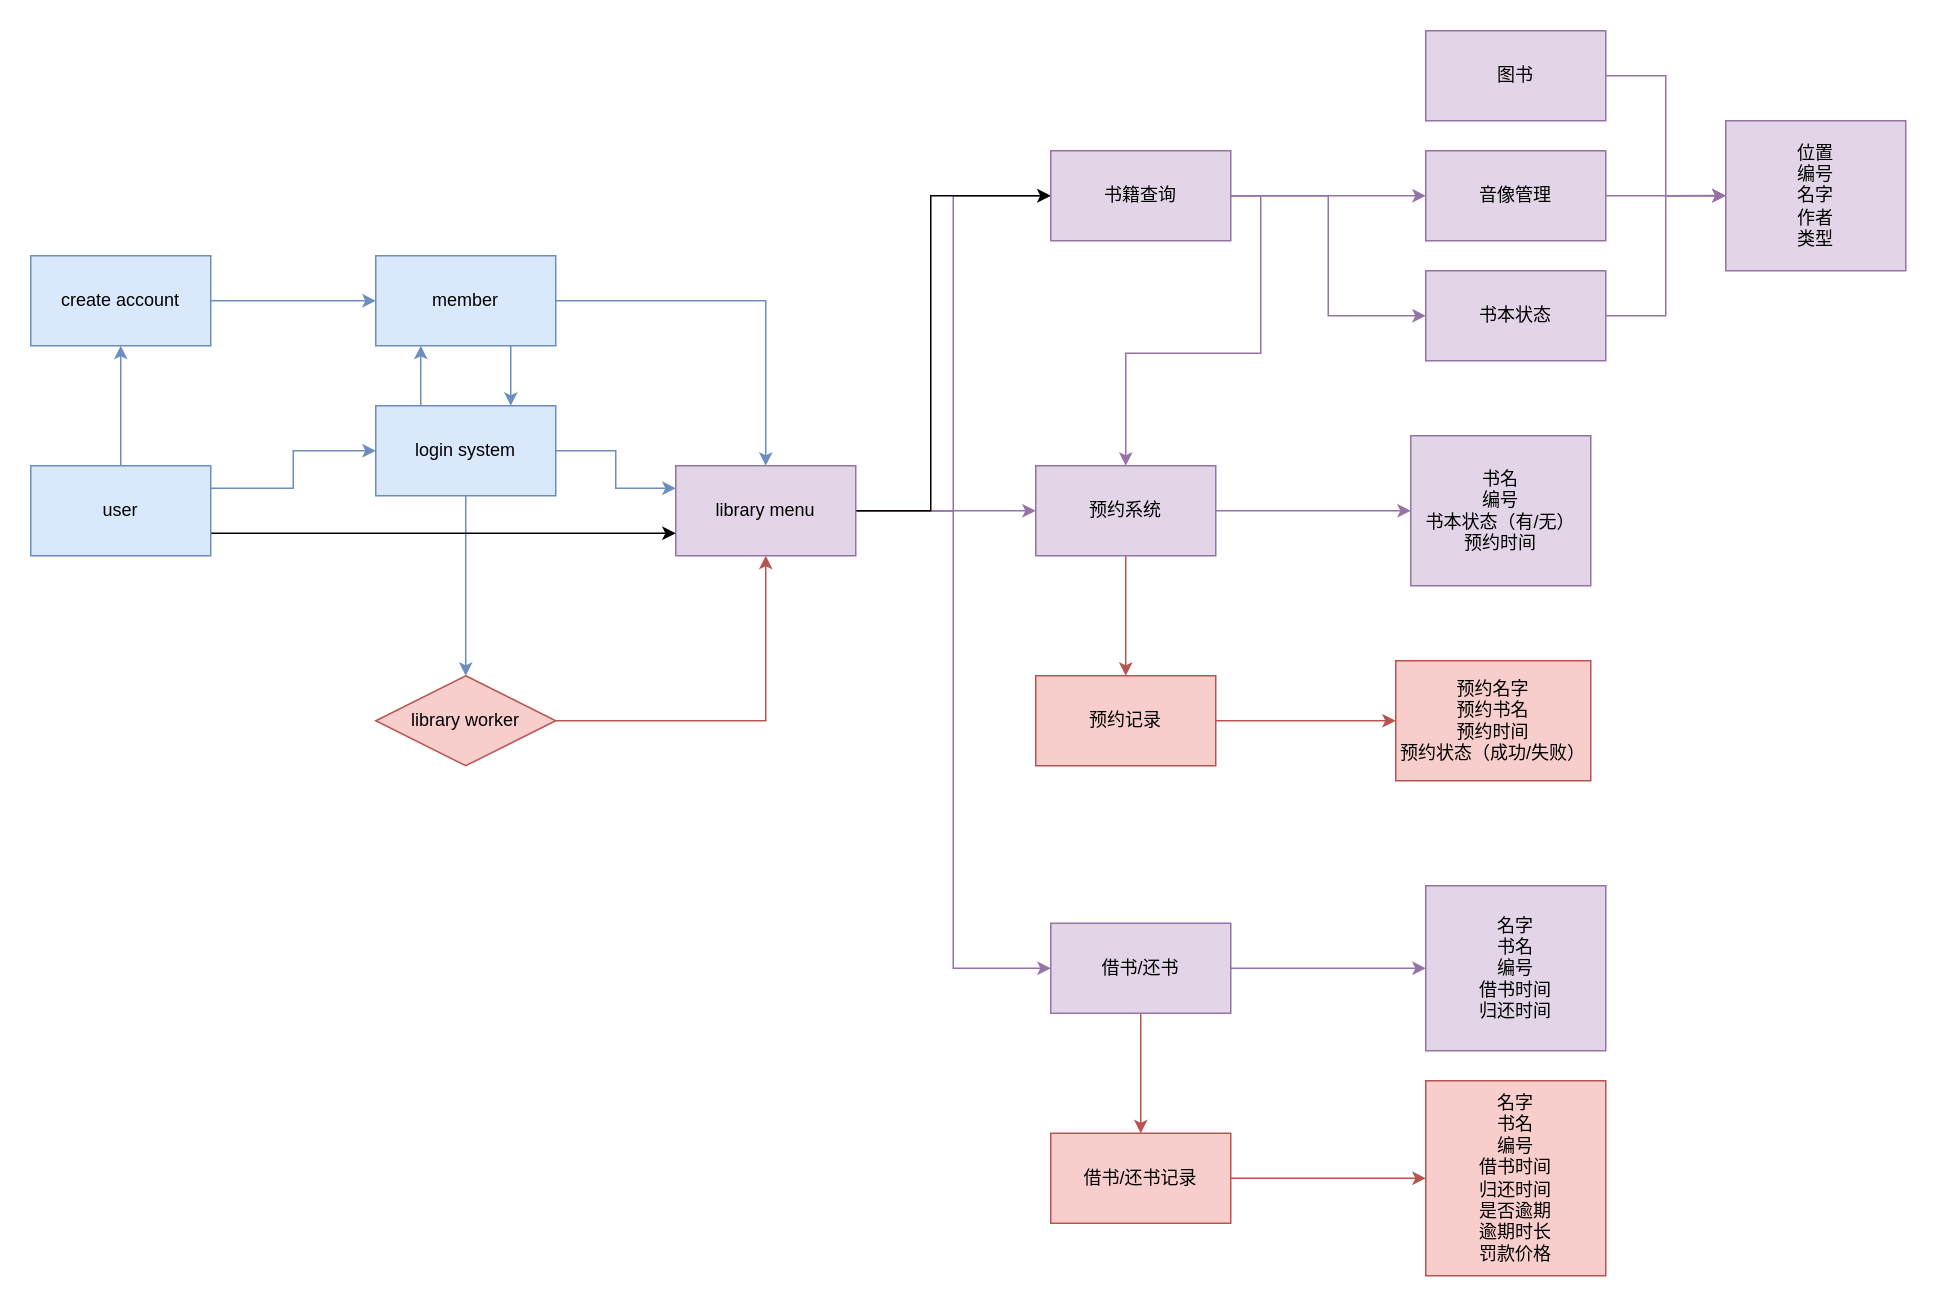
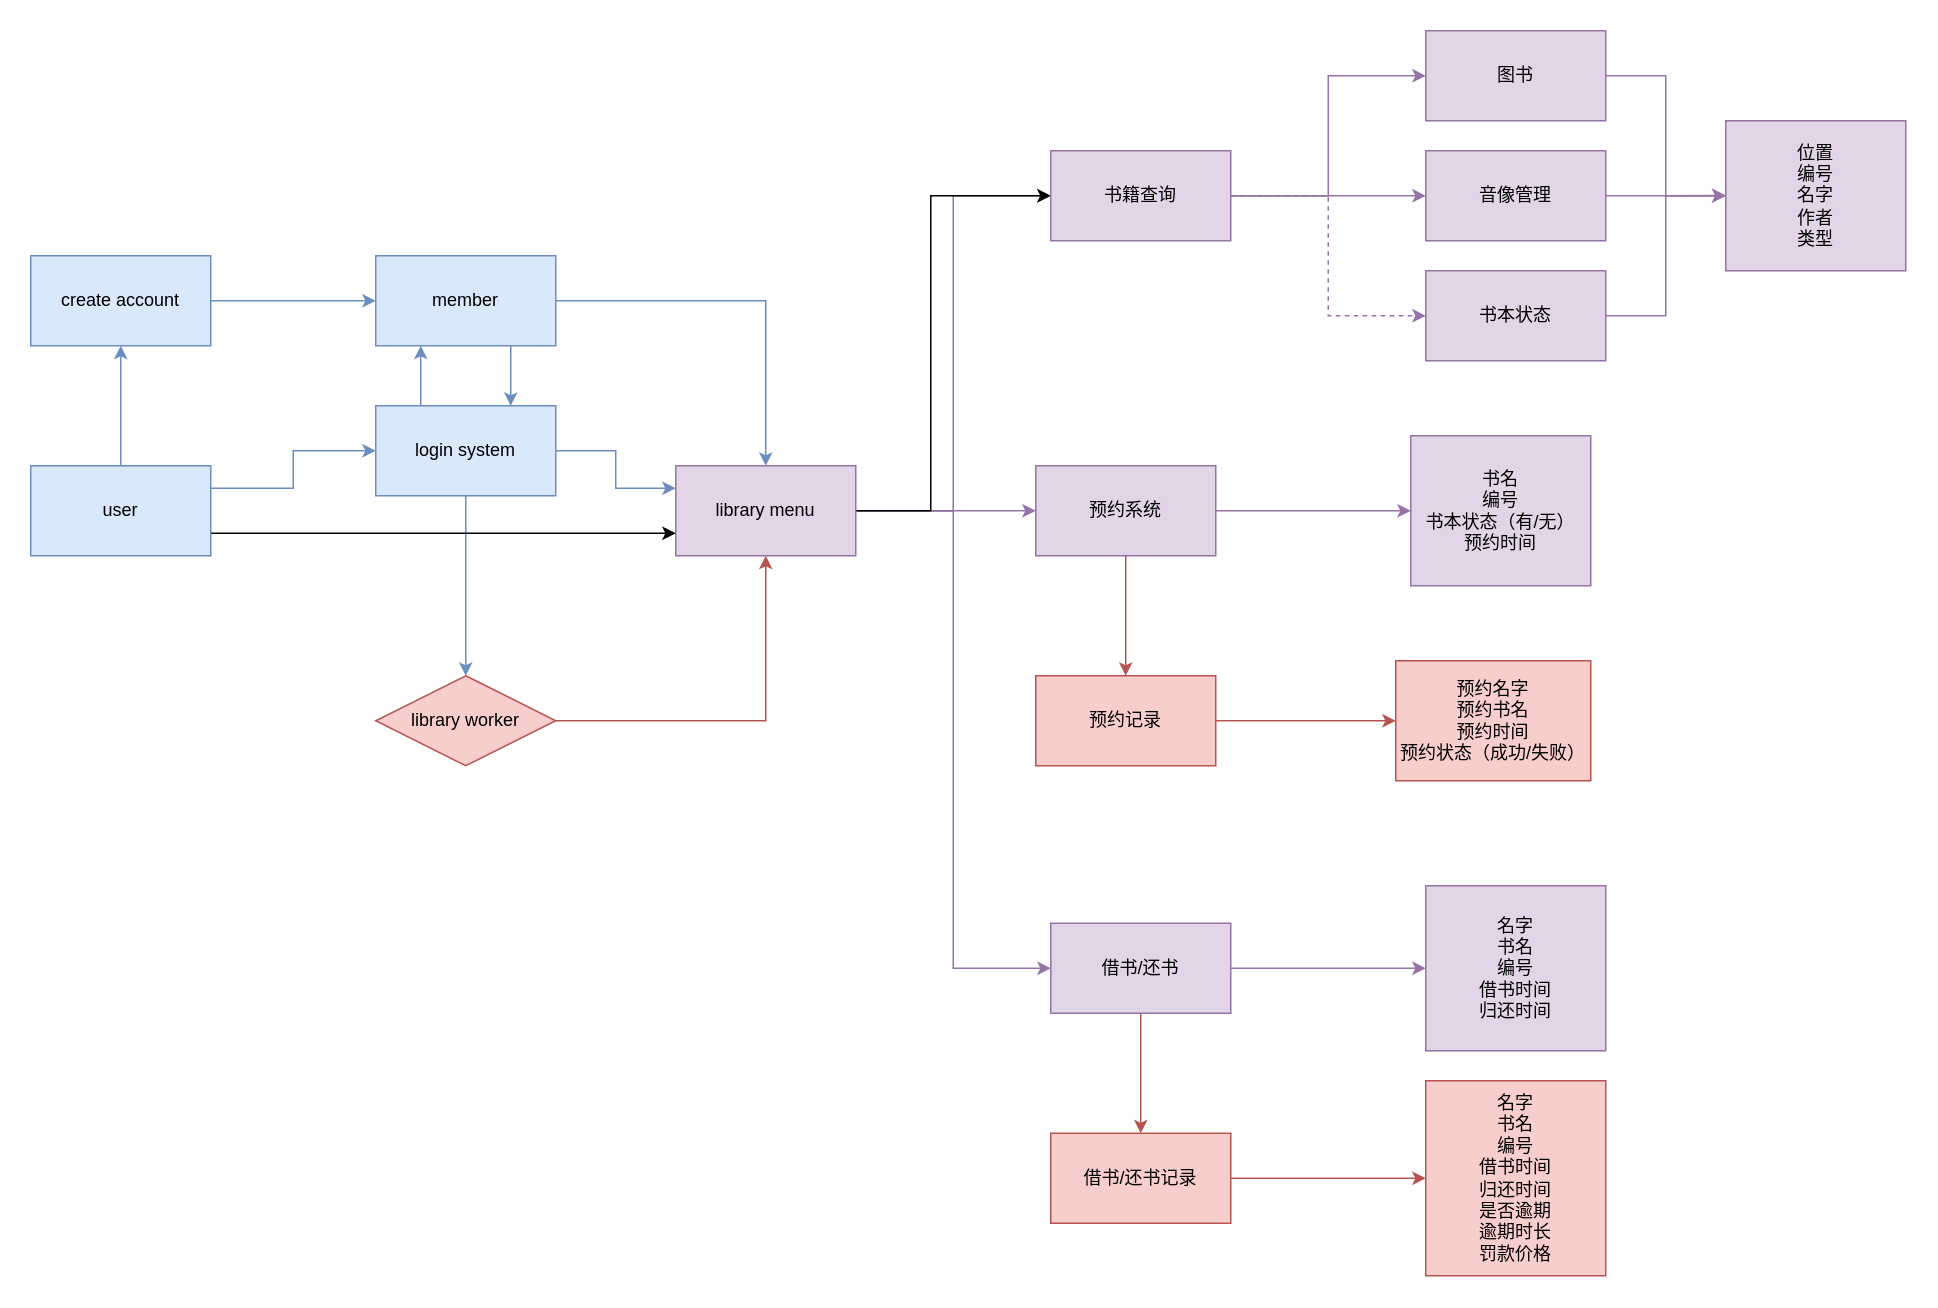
  <mxCell id="0" />
  <mxCell id="1" parent="0" />
  <mxCell id="2" value="" style="edgeStyle=orthogonalEdgeStyle;rounded=0;orthogonalLoop=1;jettySize=auto;html=1;fillColor=#dae8fc;strokeColor=#6c8ebf;" edge="1" parent="1" source="5" target="10"><mxGeometry relative="1" as="geometry" /></mxCell>
  <mxCell id="3" value="" style="edgeStyle=orthogonalEdgeStyle;rounded=0;orthogonalLoop=1;jettySize=auto;html=1;fillColor=#dae8fc;strokeColor=#6c8ebf;entryX=0;entryY=0.25;entryDx=0;entryDy=0;" edge="1" parent="1" source="5" target="17"><mxGeometry relative="1" as="geometry" /></mxCell>
  <mxCell id="4" style="edgeStyle=orthogonalEdgeStyle;rounded=0;orthogonalLoop=1;jettySize=auto;html=1;exitX=0.25;exitY=0;exitDx=0;exitDy=0;entryX=0.25;entryY=1;entryDx=0;entryDy=0;fillColor=#dae8fc;strokeColor=#6c8ebf;" edge="1" parent="1" source="5" target="8"><mxGeometry relative="1" as="geometry" /></mxCell>
  <mxCell id="5" value="login system" style="rounded=0;whiteSpace=wrap;html=1;fillColor=#dae8fc;strokeColor=#6c8ebf;" vertex="1" parent="1"><mxGeometry x="250" y="270" width="120" height="60" as="geometry" /></mxCell>
  <mxCell id="6" style="edgeStyle=orthogonalEdgeStyle;rounded=0;orthogonalLoop=1;jettySize=auto;html=1;exitX=1;exitY=0.5;exitDx=0;exitDy=0;entryX=0.5;entryY=0;entryDx=0;entryDy=0;fillColor=#dae8fc;strokeColor=#6c8ebf;" edge="1" parent="1" source="8" target="17"><mxGeometry relative="1" as="geometry" /></mxCell>
  <mxCell id="7" style="edgeStyle=orthogonalEdgeStyle;rounded=0;orthogonalLoop=1;jettySize=auto;html=1;exitX=0.75;exitY=1;exitDx=0;exitDy=0;entryX=0.75;entryY=0;entryDx=0;entryDy=0;fillColor=#dae8fc;strokeColor=#6c8ebf;" edge="1" parent="1" source="8" target="5"><mxGeometry relative="1" as="geometry" /></mxCell>
  <mxCell id="8" value="member" style="rounded=0;whiteSpace=wrap;html=1;fillColor=#dae8fc;strokeColor=#6c8ebf;" vertex="1" parent="1"><mxGeometry x="250" y="170" width="120" height="60" as="geometry" /></mxCell>
  <mxCell id="9" style="edgeStyle=orthogonalEdgeStyle;rounded=0;orthogonalLoop=1;jettySize=auto;html=1;exitX=1;exitY=0.5;exitDx=0;exitDy=0;entryX=0.5;entryY=1;entryDx=0;entryDy=0;fillColor=#f8cecc;strokeColor=#b85450;" edge="1" parent="1" source="10" target="17"><mxGeometry relative="1" as="geometry" /></mxCell>
  <mxCell id="10" value="library worker" style="rhombus;whiteSpace=wrap;html=1;fillColor=#f8cecc;strokeColor=#b85450;" vertex="1" parent="1"><mxGeometry x="250" y="450" width="120" height="60" as="geometry" /></mxCell>
  <mxCell id="11" style="edgeStyle=orthogonalEdgeStyle;rounded=0;orthogonalLoop=1;jettySize=auto;html=1;exitX=1;exitY=0.5;exitDx=0;exitDy=0;entryX=0;entryY=0.5;entryDx=0;entryDy=0;fillColor=#dae8fc;strokeColor=#6c8ebf;" edge="1" parent="1" source="12" target="8"><mxGeometry relative="1" as="geometry" /></mxCell>
  <mxCell id="12" value="create account" style="rounded=0;whiteSpace=wrap;html=1;fillColor=#dae8fc;strokeColor=#6c8ebf;" vertex="1" parent="1"><mxGeometry x="20" y="170" width="120" height="60" as="geometry" /></mxCell>
  <mxCell id="13" style="edgeStyle=orthogonalEdgeStyle;rounded=0;orthogonalLoop=1;jettySize=auto;html=1;exitX=1;exitY=0.5;exitDx=0;exitDy=0;entryX=0;entryY=0.5;entryDx=0;entryDy=0;fillColor=#e1d5e7;strokeColor=#9673a6;" edge="1" parent="1" source="17" target="25"><mxGeometry relative="1" as="geometry" /></mxCell>
  <mxCell id="14" style="edgeStyle=orthogonalEdgeStyle;rounded=0;orthogonalLoop=1;jettySize=auto;html=1;exitX=1;exitY=0.5;exitDx=0;exitDy=0;entryX=0;entryY=0.5;entryDx=0;entryDy=0;fillColor=#e1d5e7;strokeColor=#9673a6;" edge="1" parent="1" source="17" target="31"><mxGeometry relative="1" as="geometry" /></mxCell>
  <mxCell id="15" style="edgeStyle=orthogonalEdgeStyle;rounded=0;orthogonalLoop=1;jettySize=auto;html=1;exitX=1;exitY=0.5;exitDx=0;exitDy=0;entryX=0;entryY=0.5;entryDx=0;entryDy=0;fillColor=#e1d5e7;strokeColor=#9673a6;" edge="1" parent="1" source="17" target="28"><mxGeometry relative="1" as="geometry" /></mxCell>
  <mxCell id="16" style="edgeStyle=orthogonalEdgeStyle;rounded=0;orthogonalLoop=1;jettySize=auto;html=1;exitX=1;exitY=0.5;exitDx=0;exitDy=0;entryX=0;entryY=0.5;entryDx=0;entryDy=0;" edge="1" parent="1" source="17" target="25"><mxGeometry relative="1" as="geometry"><Array as="points"><mxPoint x="620" y="340" /><mxPoint x="620" y="130" /></Array></mxGeometry></mxCell>
  <mxCell id="17" value="library menu" style="rounded=0;whiteSpace=wrap;html=1;fillColor=#e1d5e7;strokeColor=#9673a6;" vertex="1" parent="1"><mxGeometry x="450" y="310" width="120" height="60" as="geometry" /></mxCell>
  <mxCell id="18" value="" style="edgeStyle=orthogonalEdgeStyle;rounded=0;orthogonalLoop=1;jettySize=auto;html=1;fillColor=#dae8fc;strokeColor=#6c8ebf;entryX=0.5;entryY=1;entryDx=0;entryDy=0;exitX=0.5;exitY=0;exitDx=0;exitDy=0;" edge="1" parent="1" source="21" target="12"><mxGeometry relative="1" as="geometry"><mxPoint x="50" y="340" as="targetPoint" /></mxGeometry></mxCell>
  <mxCell id="19" style="edgeStyle=orthogonalEdgeStyle;rounded=0;orthogonalLoop=1;jettySize=auto;html=1;exitX=1;exitY=0.25;exitDx=0;exitDy=0;entryX=0;entryY=0.5;entryDx=0;entryDy=0;fillColor=#dae8fc;strokeColor=#6c8ebf;" edge="1" parent="1" source="21" target="5"><mxGeometry relative="1" as="geometry" /></mxCell>
  <mxCell id="20" style="edgeStyle=orthogonalEdgeStyle;rounded=0;orthogonalLoop=1;jettySize=auto;html=1;exitX=1;exitY=0.75;exitDx=0;exitDy=0;entryX=0;entryY=0.75;entryDx=0;entryDy=0;" edge="1" parent="1" source="21" target="17"><mxGeometry relative="1" as="geometry" /></mxCell>
  <mxCell id="21" value="user" style="rounded=0;whiteSpace=wrap;html=1;fillColor=#dae8fc;strokeColor=#6c8ebf;" vertex="1" parent="1"><mxGeometry x="20" y="310" width="120" height="60" as="geometry" /></mxCell>
- <mxCell id="22" style="edgeStyle=orthogonalEdgeStyle;rounded=0;orthogonalLoop=1;jettySize=auto;html=1;exitX=1;exitY=0.5;exitDx=0;exitDy=0;fillColor=#e1d5e7;strokeColor=#9673a6;" edge="1" parent="1" source="25" target="28"><mxGeometry relative="1" as="geometry" /></mxCell>
+ <mxCell id="22" style="edgeStyle=orthogonalEdgeStyle;rounded=0;orthogonalLoop=1;jettySize=auto;html=1;exitX=1;exitY=0.5;exitDx=0;exitDy=0;entryX=0;entryY=0.5;entryDx=0;entryDy=0;fillColor=#e1d5e7;strokeColor=#9673a6;" edge="1" parent="1" source="25" target="33"><mxGeometry relative="1" as="geometry" /></mxCell>
  <mxCell id="23" style="edgeStyle=orthogonalEdgeStyle;rounded=0;orthogonalLoop=1;jettySize=auto;html=1;exitX=1;exitY=0.5;exitDx=0;exitDy=0;fillColor=#e1d5e7;strokeColor=#9673a6;" edge="1" parent="1" source="25" target="35"><mxGeometry relative="1" as="geometry" /></mxCell>
- <mxCell id="24" style="edgeStyle=orthogonalEdgeStyle;rounded=0;orthogonalLoop=1;jettySize=auto;html=1;exitX=1;exitY=0.5;exitDx=0;exitDy=0;entryX=0;entryY=0.5;entryDx=0;entryDy=0;fillColor=#e1d5e7;strokeColor=#9673a6;" edge="1" parent="1" source="25" target="37"><mxGeometry relative="1" as="geometry" /></mxCell>
+ <mxCell id="24" style="edgeStyle=orthogonalEdgeStyle;rounded=0;orthogonalLoop=1;jettySize=auto;html=1;exitX=1;exitY=0.5;exitDx=0;exitDy=0;entryX=0;entryY=0.5;entryDx=0;entryDy=0;fillColor=#e1d5e7;strokeColor=#9673a6;dashed=1;" edge="1" parent="1" source="25" target="37"><mxGeometry relative="1" as="geometry" /></mxCell>
  <mxCell id="25" value="书籍查询" style="rounded=0;whiteSpace=wrap;html=1;fillColor=#e1d5e7;strokeColor=#9673a6;" vertex="1" parent="1"><mxGeometry x="700" y="100" width="120" height="60" as="geometry" /></mxCell>
  <mxCell id="26" value="" style="edgeStyle=orthogonalEdgeStyle;rounded=0;orthogonalLoop=1;jettySize=auto;html=1;fillColor=#e1d5e7;strokeColor=#9673a6;" edge="1" parent="1" source="28" target="39"><mxGeometry relative="1" as="geometry" /></mxCell>
  <mxCell id="27" value="" style="edgeStyle=orthogonalEdgeStyle;rounded=0;orthogonalLoop=1;jettySize=auto;html=1;fillColor=#f8cecc;strokeColor=#b85450;" edge="1" parent="1" source="28" target="42"><mxGeometry relative="1" as="geometry" /></mxCell>
  <mxCell id="28" value="预约系统" style="rounded=0;whiteSpace=wrap;html=1;fillColor=#e1d5e7;strokeColor=#9673a6;" vertex="1" parent="1"><mxGeometry x="690" y="310" width="120" height="60" as="geometry" /></mxCell>
  <mxCell id="29" value="" style="edgeStyle=orthogonalEdgeStyle;rounded=0;orthogonalLoop=1;jettySize=auto;html=1;fillColor=#e1d5e7;strokeColor=#9673a6;" edge="1" parent="1" source="31" target="40"><mxGeometry relative="1" as="geometry" /></mxCell>
  <mxCell id="30" value="" style="edgeStyle=orthogonalEdgeStyle;rounded=0;orthogonalLoop=1;jettySize=auto;html=1;fillColor=#f8cecc;strokeColor=#b85450;" edge="1" parent="1" source="31" target="45"><mxGeometry relative="1" as="geometry" /></mxCell>
  <mxCell id="31" value="借书/还书" style="rounded=0;whiteSpace=wrap;html=1;fillColor=#e1d5e7;strokeColor=#9673a6;" vertex="1" parent="1"><mxGeometry x="700" y="615" width="120" height="60" as="geometry" /></mxCell>
  <mxCell id="32" style="edgeStyle=orthogonalEdgeStyle;rounded=0;orthogonalLoop=1;jettySize=auto;html=1;exitX=1;exitY=0.5;exitDx=0;exitDy=0;entryX=0;entryY=0.5;entryDx=0;entryDy=0;fillColor=#e1d5e7;strokeColor=#9673a6;" edge="1" parent="1" source="33" target="38"><mxGeometry relative="1" as="geometry" /></mxCell>
  <mxCell id="33" value="图书" style="rounded=0;whiteSpace=wrap;html=1;fillColor=#e1d5e7;strokeColor=#9673a6;" vertex="1" parent="1"><mxGeometry x="950" y="20" width="120" height="60" as="geometry" /></mxCell>
  <mxCell id="34" style="edgeStyle=orthogonalEdgeStyle;rounded=0;orthogonalLoop=1;jettySize=auto;html=1;exitX=1;exitY=0.5;exitDx=0;exitDy=0;fillColor=#e1d5e7;strokeColor=#9673a6;" edge="1" parent="1" source="35"><mxGeometry relative="1" as="geometry"><mxPoint x="1150" y="129.8" as="targetPoint" /></mxGeometry></mxCell>
  <mxCell id="35" value="音像管理" style="rounded=0;whiteSpace=wrap;html=1;fillColor=#e1d5e7;strokeColor=#9673a6;" vertex="1" parent="1"><mxGeometry x="950" y="100" width="120" height="60" as="geometry" /></mxCell>
  <mxCell id="36" style="edgeStyle=orthogonalEdgeStyle;rounded=0;orthogonalLoop=1;jettySize=auto;html=1;exitX=1;exitY=0.5;exitDx=0;exitDy=0;entryX=0;entryY=0.5;entryDx=0;entryDy=0;fillColor=#e1d5e7;strokeColor=#9673a6;" edge="1" parent="1" source="37" target="38"><mxGeometry relative="1" as="geometry" /></mxCell>
  <mxCell id="37" value="书本状态" style="rounded=0;whiteSpace=wrap;html=1;fillColor=#e1d5e7;strokeColor=#9673a6;" vertex="1" parent="1"><mxGeometry x="950" y="180" width="120" height="60" as="geometry" /></mxCell>
  <mxCell id="38" value="位置&lt;br&gt;编号&lt;br&gt;名字&lt;br&gt;作者&lt;br&gt;类型" style="rounded=0;whiteSpace=wrap;html=1;fillColor=#e1d5e7;strokeColor=#9673a6;" vertex="1" parent="1"><mxGeometry x="1150" y="80" width="120" height="100" as="geometry" /></mxCell>
  <mxCell id="39" value="书名&lt;br&gt;编号&lt;br&gt;书本状态（有/无）&lt;br&gt;预约时间" style="rounded=0;whiteSpace=wrap;html=1;fillColor=#e1d5e7;strokeColor=#9673a6;" vertex="1" parent="1"><mxGeometry x="940" y="290" width="120" height="100" as="geometry" /></mxCell>
  <mxCell id="40" value="名字&lt;br&gt;书名&lt;br&gt;编号&lt;br&gt;借书时间&lt;br&gt;归还时间" style="rounded=0;whiteSpace=wrap;html=1;fillColor=#e1d5e7;strokeColor=#9673a6;" vertex="1" parent="1"><mxGeometry x="950" y="590" width="120" height="110" as="geometry" /></mxCell>
  <mxCell id="41" value="" style="edgeStyle=orthogonalEdgeStyle;rounded=0;orthogonalLoop=1;jettySize=auto;html=1;fillColor=#f8cecc;strokeColor=#b85450;" edge="1" parent="1" source="42" target="43"><mxGeometry relative="1" as="geometry" /></mxCell>
  <mxCell id="42" value="预约记录" style="rounded=0;whiteSpace=wrap;html=1;fillColor=#f8cecc;strokeColor=#b85450;" vertex="1" parent="1"><mxGeometry x="690" y="450" width="120" height="60" as="geometry" /></mxCell>
  <mxCell id="43" value="预约名字&lt;br&gt;预约书名&lt;br&gt;预约时间&lt;br&gt;预约状态（成功/失败）" style="rounded=0;whiteSpace=wrap;html=1;fillColor=#f8cecc;strokeColor=#b85450;" vertex="1" parent="1"><mxGeometry x="930" y="440" width="130" height="80" as="geometry" /></mxCell>
  <mxCell id="44" style="edgeStyle=orthogonalEdgeStyle;rounded=0;orthogonalLoop=1;jettySize=auto;html=1;exitX=1;exitY=0.5;exitDx=0;exitDy=0;fillColor=#f8cecc;strokeColor=#b85450;" edge="1" parent="1" source="45" target="46"><mxGeometry relative="1" as="geometry" /></mxCell>
  <mxCell id="45" value="借书/还书记录" style="rounded=0;whiteSpace=wrap;html=1;fillColor=#f8cecc;strokeColor=#b85450;" vertex="1" parent="1"><mxGeometry x="700" y="755" width="120" height="60" as="geometry" /></mxCell>
  <mxCell id="46" value="名字&lt;br&gt;书名&lt;br&gt;编号&lt;br&gt;借书时间&lt;br&gt;归还时间&lt;br&gt;是否逾期&lt;br&gt;逾期时长&lt;br&gt;罚款价格" style="rounded=0;whiteSpace=wrap;html=1;fillColor=#f8cecc;strokeColor=#b85450;" vertex="1" parent="1"><mxGeometry x="950" y="720" width="120" height="130" as="geometry" /></mxCell>
